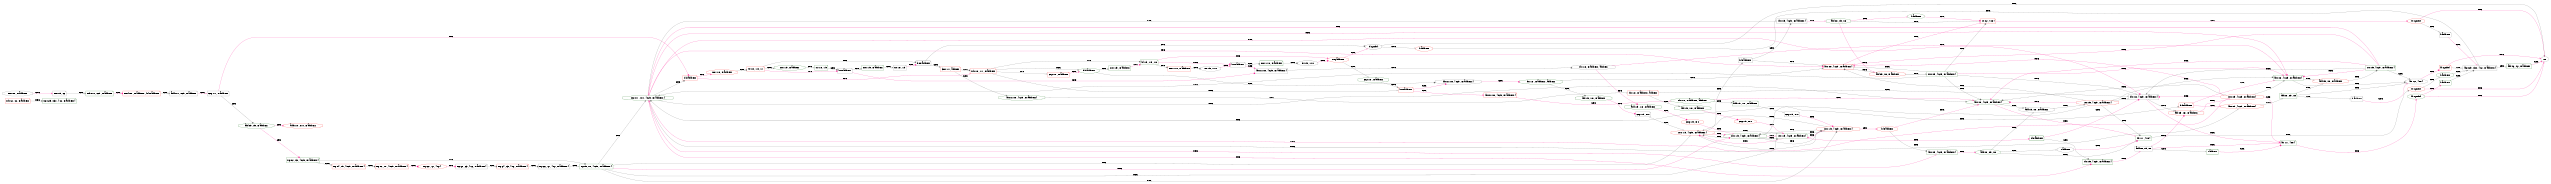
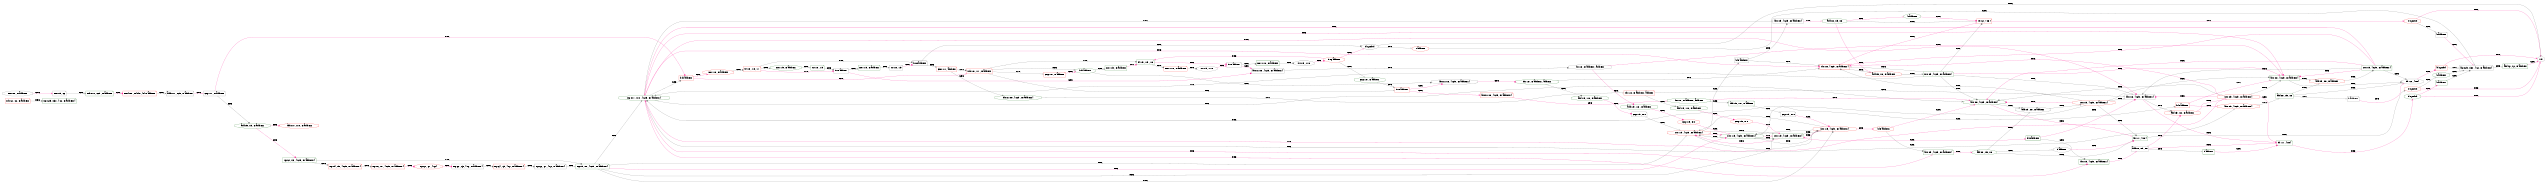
  digraph {
    rankdir=LR
    node [color=darkgreen shape=note]
    edge [arrowhead=box color=gray40]
    n1 [color=red label="sub sp , sp , # address"]
    n2 [label="stp x29 , x30 , [ sp , # address ]"]
    n3 [color=gray40 label="mov x8 , # address" shape=octagon]
    n4 [color=gray40 label="mov x9 , sp"]
    n5 [label="sub x10 , x29 , # address"]
-   n6 [color=red label="movk x8 , # address , lsl # address"]
+   n6 [color=red label="movk x8 , # ldur , lsl # address"]
    n7 [color=gray40 label="add x11 , x29 , # address"]
    n8 [color=gray40 label="cmp w1 , # address"]
    n9 [label="add x9 , x9 , # address" shape=octagon]
    n10 [color=red label="b.hi address"]
    n11 [color=red label="add x10 , x10 , # address" shape=octagon]
    n12 [label="stp x2 , x3 , [ x29 , #- address ]"]
    n13 [color=red label="sub w8 , w1 , # address"]
    n14 [color=red label="mov w8 , # address" shape=octagon]
    n15 [color=red label="stp x4 , x5 , [ x29 , #- address ]"]
    n16 [label="stp x9 , x8 , [ x29 , #- address ]"]
    n17 [color=red label="stp x6 , x7 , [ x29 , #- address ]"]
    n18 [label="stp x11 , x10 , [ x29 , #- address ]" shape=octagon]
    n19 [color=red label="stur w9 , [ x29 , #- address ]" shape=octagon]
    n20 [label="stur w9 , [ x29 , #- address ]" shape=octagon]
    n21 [label="stur w9 , [ x29 , #- address ]"]
    n22 [color=red label="stur w9 , [ x29 , #- address ]" shape=octagon]
    n23 [color=red label="stp q0 , q1 , [ sp ]" shape=octagon]
    n24 [color=gray40 label="stp q2 , q3 , [ sp , # address ]"]
    n25 [color=red label="stp q4 , q5 , [ sp , # address ]"]
    n26 [color=gray40 label="stp q6 , q7 , [ sp , # address ]"]
    n27 [color=red label="ldur x8 , [ x29 , #- address ]"]
    n28 [label="ldur x8 , [ x29 , #- address ]"]
    n29 [color=gray40 label="ldur x9 , [ x29 , #- address ]"]
    n30 [color=red label="ldur x9 , [ x29 , #- address ]" shape=octagon]
    n31 [color=gray40 label="ldur x8 , [ x29 , #- address ]"]
    n32 [label="ldur x8 , [ x29 , #- address ]" shape=octagon]
    n33 [label="ldur x9 , [ x29 , #- address ]"]
    n34 [label="ldur x9 , [ x29 , #- address ]"]
    n35 [color=gray40 label="b.le address"]
    n36 [color=red label="b.le address"]
    n37 [label="b.le address"]
    n38 [color=red label="b.le address" shape=octagon]
    n39 [color=red label="add x9 , x8 , # address" shape=octagon]
    n40 [color=red label="ldr x2 , [ x8 ]"]
    n41 [color=red label="add x9 , x8 , # address" shape=octagon]
    n42 [color=gray40 label="ldr w2 , [ x8 ]" shape=octagon]
    n43 [label="add x8 , x9 , x8" shape=octagon]
    n44 [label="add x8 , x9 , x8"]
    n45 [color=red label="add x9 , x8 , # address" shape=octagon]
    n46 [label="ldr w1 , [ x8 ]"]
    n47 [color=gray40 label="add x9 , x8 , # address" shape=octagon]
    n48 [label="ldr w1 , [ x8 ]"]
    n49 [color=gray40 label="add x8 , x9 , x8"]
    n50 [label="add x8 , x9 , x8" shape=octagon]
    n51 [color=red label="cmp w8 , # address"]
    n52 [label="b.hi address" shape=octagon]
    n53 [label="lsl w9 , w9 , w8"]
    n54 [color=red label="b.ne address"]
    n55 [color=red label="lsl w8 , w8 , w1"]
    n56 [color=gray40 label="ldursw x8 , [ x29 , #- address ]" shape=octagon]
    n57 [label="mov w9 , # address"]
    n58 [color=red label="mov w10 , # address"]
    n59 [color=gray40 label="b.ne address"]
    n60 [color=red label="b.eq address" shape=octagon]
    n61 [color=red label="ldursw x8 , [ x29 , #- address ]"]
    n62 [label="mov w9 , # address" shape=octagon]
    n63 [color=gray40 label="b.ne address"]
    n64 [color=gray40 label="b.ne address"]
    n65 [label="tbz w8 , # address , address" shape=octagon]
    n66 [label="add w9 , w8 , # address" shape=octagon]
    n67 [label="tst w8 , w9"]
    n68 [color=gray40 label="ldursw x8 , [ x29 , #- address ]"]
    n69 [label="mov w9 , # address"]
    n70 [color=gray40 label="bl symbol" shape=octagon]
    n71 [color=red label="cbnz w1 , address"]
    n72 [color=gray40 label="tbz w8 , # address , address" shape=octagon]
    n73 [color=gray40 label="tst w8 , w9"]
    n74 [label="add w9 , w8 , # address" shape=octagon]
    n75 [color=gray40 label="cmp w9 , # 0"]
    n76 [label="stur x9 , [ x29 , #- address ]"]
    n77 [color=red label="bl symbol" shape=octagon]
    n78 [color=gray40 label="tst w9 , w10" shape=octagon]
    n79 [label="mov w10 , # address"]
    n80 [label="cmp w8 , # address" shape=octagon]
    n81 [color=gray40 label="tst w9 , w10" shape=octagon]
    n82 [color=red label="cmp w9 , # 0" shape=octagon]
    n83 [label="stur x9 , [ x29 , #- address ]"]
    n84 [color=red label="bl symbol"]
    n85 [color=red label="b address" shape=octagon]
    n86 [color=gray40 label=ret shape=octagon]
    n87 [label="ldursw x8 , [ x29 , #- address ]" shape=octagon]
    n88 [color=gray40 label="ldp x29 , x30 , [ sp , # address ]"]
    n89 [color=red label="tbz w8 , # address , address"]
    n90 [color=gray40 label="b address"]
    n91 [label="b address" shape=octagon]
    n92 [color=gray40 label="b address"]
    n93 [label="add sp , sp , # address"]
    n94 [label="add w9 , w8 , # address" shape=octagon]
    n95 [label="tbz w8 , # address , address" shape=octagon]
    n96 [label="add w9 , w8 , # address"]
    n97 [color=red label="cmp w9 , # 0" shape=octagon]
    n98 [color=red label="stur x9 , [ x29 , #- address ]" shape=octagon]
    n99 [label="bl symbol" shape=octagon]
    n100 [color=gray40 label="cmp w9 , # 0"]
    n101 [color=red label="stur x9 , [ x29 , #- address ]" shape=octagon]
    n102 [color=red label="bl symbol" shape=octagon]
    n103 [label="b address"]
    n104 [label="b address"]
    n105 [label="b address" shape=octagon]
    n106 [color=gray40 label="b address" shape=octagon]
    n1 -> n2 [label=DFG]
    n3 -> n4 [arrowhead=vee color=deeppink label=CFG]
    n4 -> n5 [arrowhead=vee label=CFG]
    n5 -> n6 [color=deeppink label=CFG]
    n6 -> n7 [arrowhead=vee label=CFG]
    n7 -> n8 [arrowhead=onormal color=deeppink label=CFG]
    n8 -> n9 [label=CFG]
    n8 -> n10 [color=deeppink label=DFG]
    n9 -> n11 [arrowhead=vee color=deeppink label=CFG]
    n9 -> n12 [color=deeppink label=CFG]
    n10 -> n13 [arrowhead=onormal color=deeppink label=CFG]
    n10 -> n14 [arrowhead=vee color=deeppink label=CFG]
    n12 -> n15 [arrowhead=vee label=CFG]
    n12 -> n16 [label=DFG]
    n13 -> n51 [arrowhead=onormal label=CFG]
    n13 -> n52 [arrowhead=vee label=DFG]
    n13 -> n53 [label=DFG]
    n13 -> n54 [arrowhead=onormal label=DFG]
    n14 -> n55 [label=CFG]
    n15 -> n17 [label=CFG]
    n16 -> n18 [arrowhead=vee label=CFG]
    n16 -> n19 [arrowhead=onormal label=DFG]
    n16 -> n20 [color=deeppink label=DFG]
    n16 -> n21 [label=DFG]
    n16 -> n22 [label=DFG]
    n17 -> n23 [color=deeppink label=CFG]
    n18 -> n10 [label=CFG]
    n18 -> n27 [color=deeppink label=DFG]
    n18 -> n28 [color=deeppink label=DFG]
    n18 -> n29 [arrowhead=onormal label=DFG]
    n18 -> n30 [arrowhead=onormal label=DFG]
    n18 -> n31 [color=deeppink label=DFG]
    n18 -> n32 [arrowhead=vee label=DFG]
    n18 -> n33 [color=deeppink label=DFG]
    n18 -> n34 [arrowhead=onormal color=deeppink label=DFG]
    n19 -> n20 [arrowhead=vee color=deeppink label=DFG]
    n19 -> n21 [arrowhead=onormal label=DFG]
    n19 -> n22 [label=DFG]
    n19 -> n35 [arrowhead=vee label=CFG]
    n20 -> n19 [label=DFG]
    n20 -> n21 [arrowhead=onormal color=deeppink label=DFG]
    n20 -> n22 [arrowhead=vee label=DFG]
    n20 -> n36 [arrowhead=vee label=CFG]
    n21 -> n19 [color=deeppink label=DFG]
    n21 -> n20 [arrowhead=onormal label=DFG]
    n21 -> n22 [arrowhead=onormal label=DFG]
    n21 -> n37 [arrowhead=vee color=deeppink label=CFG]
    n22 -> n19 [arrowhead=vee label=DFG]
    n22 -> n20 [label=DFG]
    n22 -> n21 [arrowhead=vee color=deeppink label=DFG]
    n22 -> n38 [arrowhead=vee color=deeppink label=CFG]
    n23 -> n24 [color=deeppink label=CFG]
    n24 -> n25 [label=CFG]
    n25 -> n26 [label=CFG]
    n26 -> n16 [arrowhead=onormal label=CFG]
    n27 -> n39 [arrowhead=onormal label=DFG]
    n27 -> n40 [arrowhead=onormal color=deeppink label=DFG]
    n28 -> n41 [arrowhead=onormal label=DFG]
    n28 -> n42 [label=DFG]
    n29 -> n43 [arrowhead=onormal color=deeppink label=DFG]
    n30 -> n44 [arrowhead=onormal label=DFG]
    n31 -> n45 [arrowhead=vee label=DFG]
    n31 -> n46 [arrowhead=vee color=deeppink label=DFG]
    n32 -> n47 [arrowhead=vee label=DFG]
    n32 -> n48 [arrowhead=onormal color=deeppink label=DFG]
    n33 -> n49 [arrowhead=onormal color=deeppink label=DFG]
    n34 -> n50 [arrowhead=vee color=deeppink label=DFG]
    n35 -> n27 [arrowhead=vee label=CFG]
    n35 -> n29 [label=CFG]
    n36 -> n28 [arrowhead=onormal color=deeppink label=CFG]
    n36 -> n30 [arrowhead=onormal color=deeppink label=CFG]
    n37 -> n31 [color=deeppink label=CFG]
    n37 -> n33 [label=CFG]
    n38 -> n32 [arrowhead=vee color=deeppink label=CFG]
    n38 -> n34 [label=CFG]
    n39 -> n76 [arrowhead=vee label=DFG]
    n40 -> n77 [arrowhead=vee color=deeppink label=CFG]
    n41 -> n83 [label=DFG]
    n42 -> n84 [color=deeppink label=CFG]
    n43 -> n39 [arrowhead=onormal color=deeppink label=DFG]
    n43 -> n40 [arrowhead=onormal label=DFG]
    n43 -> n91 [arrowhead=onormal color=deeppink label=CFG]
    n44 -> n41 [arrowhead=onormal label=DFG]
    n44 -> n42 [arrowhead=onormal label=DFG]
    n44 -> n92 [arrowhead=onormal label=CFG]
    n45 -> n98 [arrowhead=onormal color=deeppink label=DFG]
    n46 -> n99 [arrowhead=vee color=deeppink label=DFG]
    n47 -> n101 [arrowhead=vee label=DFG]
    n48 -> n102 [arrowhead=vee label=DFG]
    n49 -> n45 [color=deeppink label=DFG]
    n49 -> n46 [arrowhead=onormal color=deeppink label=DFG]
    n49 -> n104 [arrowhead=onormal label=CFG]
    n50 -> n47 [arrowhead=onormal label=DFG]
    n50 -> n48 [arrowhead=onormal label=DFG]
    n50 -> n106 [arrowhead=onormal label=CFG]
    n51 -> n52 [arrowhead=vee color=deeppink label=CFG]
    n52 -> n56 [label=CFG]
    n52 -> n57 [arrowhead=vee label=CFG]
    n53 -> n58 [label=CFG]
    n53 -> n59 [color=deeppink label=DFG]
-   n53 -> n60 [arrowhead=vee color=deeppink label=DFG]
+   n60 -> n53 [arrowhead=vee color=deeppink label=DFG]
    n54 -> n56 [color=deeppink label=CFG]
    n54 -> n61 [arrowhead=vee color=deeppink label=CFG]
    n55 -> n62 [arrowhead=vee label=CFG]
    n55 -> n63 [color=deeppink label=DFG]
    n55 -> n64 [label=DFG]
    n56 -> n65 [color=deeppink label=CFG]
    n57 -> n53 [color=deeppink label=CFG]
    n58 -> n78 [label=CFG]
    n59 -> n68 [arrowhead=vee color=deeppink label=CFG]
    n59 -> n79 [label=CFG]
    n60 -> n70 [arrowhead=onormal color=deeppink label=CFG]
    n60 -> n80 [arrowhead=onormal label=CFG]
    n61 -> n95 [arrowhead=onormal color=deeppink label=CFG]
    n62 -> n67 [arrowhead=onormal label=CFG]
    n63 -> n68 [color=deeppink label=CFG]
    n63 -> n69 [arrowhead=vee label=CFG]
    n64 -> n70 [label=CFG]
    n64 -> n71 [arrowhead=vee label=CFG]
    n65 -> n27 [arrowhead=vee label=CFG]
    n65 -> n66 [label=CFG]
    n66 -> n75 [color=deeppink label=CFG]
    n67 -> n63 [label=CFG]
    n68 -> n72 [label=CFG]
    n69 -> n73 [arrowhead=vee label=CFG]
    n70 -> n85 [arrowhead=onormal label=CFG]
    n70 -> n86 [arrowhead=vee label=DFG]
    n71 -> n13 [label=CFG]
    n71 -> n87 [arrowhead=vee label=CFG]
    n72 -> n28 [arrowhead=onormal color=deeppink label=CFG]
    n72 -> n74 [color=deeppink label=CFG]
    n73 -> n64 [color=deeppink label=CFG]
    n74 -> n82 [color=deeppink label=CFG]
    n75 -> n19 [arrowhead=onormal label=CFG]
    n76 -> n18 [arrowhead=vee label=DFG]
    n76 -> n27 [arrowhead=onormal label=DFG]
    n76 -> n28 [arrowhead=vee color=deeppink label=DFG]
    n76 -> n31 [arrowhead=onormal label=DFG]
    n76 -> n32 [label=DFG]
    n76 -> n40 [label=CFG]
    n77 -> n86 [arrowhead=onormal color=deeppink label=DFG]
    n77 -> n90 [arrowhead=onormal label=CFG]
    n78 -> n59 [arrowhead=vee color=deeppink label=CFG]
    n79 -> n81 [label=CFG]
    n80 -> n54 [arrowhead=vee label=CFG]
    n81 -> n60 [color=deeppink label=CFG]
    n82 -> n20 [arrowhead=onormal color=deeppink label=CFG]
    n83 -> n18 [arrowhead=onormal color=deeppink label=DFG]
    n83 -> n27 [arrowhead=onormal color=deeppink label=DFG]
    n83 -> n28 [color=deeppink label=DFG]
    n83 -> n31 [arrowhead=vee label=DFG]
    n83 -> n32 [arrowhead=vee color=deeppink label=DFG]
    n83 -> n42 [arrowhead=vee label=CFG]
    n84 -> n86 [arrowhead=vee color=deeppink label=DFG]
    n84 -> n88 [arrowhead=onormal label=CFG]
    n85 -> n88 [arrowhead=onormal label=CFG]
    n87 -> n89 [arrowhead=onormal label=CFG]
    n88 -> n93 [arrowhead=onormal label=CFG]
    n89 -> n31 [arrowhead=onormal label=CFG]
    n89 -> n94 [arrowhead=vee label=CFG]
    n90 -> n88 [arrowhead=onormal color=deeppink label=CFG]
    n91 -> n40 [color=deeppink label=CFG]
    n92 -> n42 [arrowhead=onormal color=deeppink label=CFG]
    n93 -> n86 [arrowhead=vee color=deeppink label=CFG]
    n94 -> n97 [color=deeppink label=CFG]
    n95 -> n32 [arrowhead=vee color=deeppink label=CFG]
    n95 -> n96 [arrowhead=vee label=CFG]
    n96 -> n100 [arrowhead=onormal label=CFG]
    n97 -> n21 [arrowhead=vee color=deeppink label=CFG]
    n98 -> n18 [arrowhead=vee color=deeppink label=DFG]
    n98 -> n27 [arrowhead=vee color=deeppink label=DFG]
    n98 -> n28 [arrowhead=vee label=DFG]
    n98 -> n31 [color=deeppink label=DFG]
    n98 -> n32 [label=DFG]
    n98 -> n46 [arrowhead=onormal color=deeppink label=CFG]
    n99 -> n86 [arrowhead=onormal color=deeppink label=DFG]
    n99 -> n103 [arrowhead=vee color=deeppink label=CFG]
    n100 -> n22 [color=deeppink label=CFG]
    n101 -> n18 [label=DFG]
    n101 -> n27 [label=DFG]
    n101 -> n28 [label=DFG]
    n101 -> n31 [arrowhead=onormal label=DFG]
    n101 -> n32 [color=deeppink label=DFG]
    n101 -> n48 [label=CFG]
    n102 -> n86 [arrowhead=onormal color=deeppink label=DFG]
    n102 -> n105 [arrowhead=onormal label=CFG]
    n103 -> n88 [label=CFG]
    n104 -> n46 [color=deeppink label=CFG]
    n105 -> n88 [arrowhead=vee label=CFG]
    n106 -> n48 [color=deeppink label=CFG]
  }
